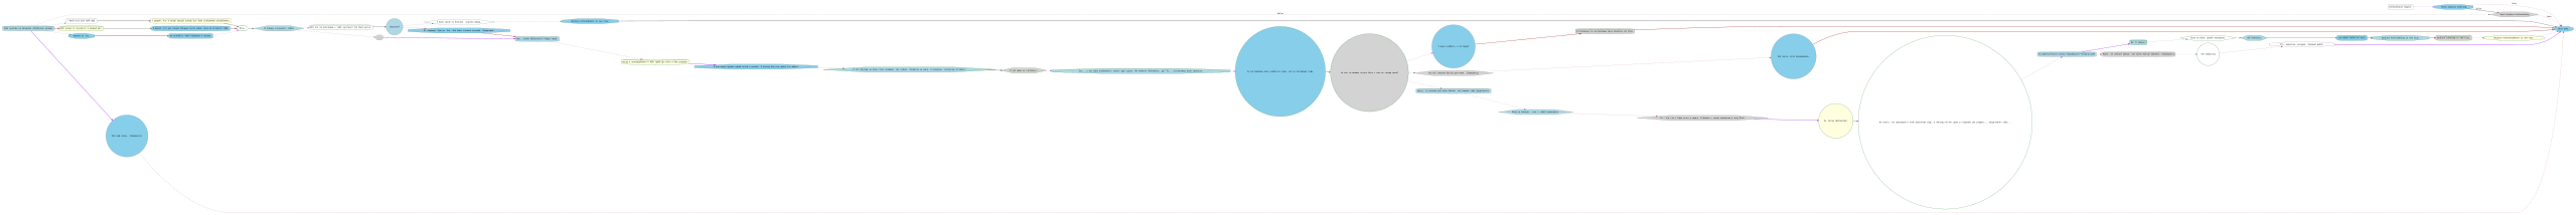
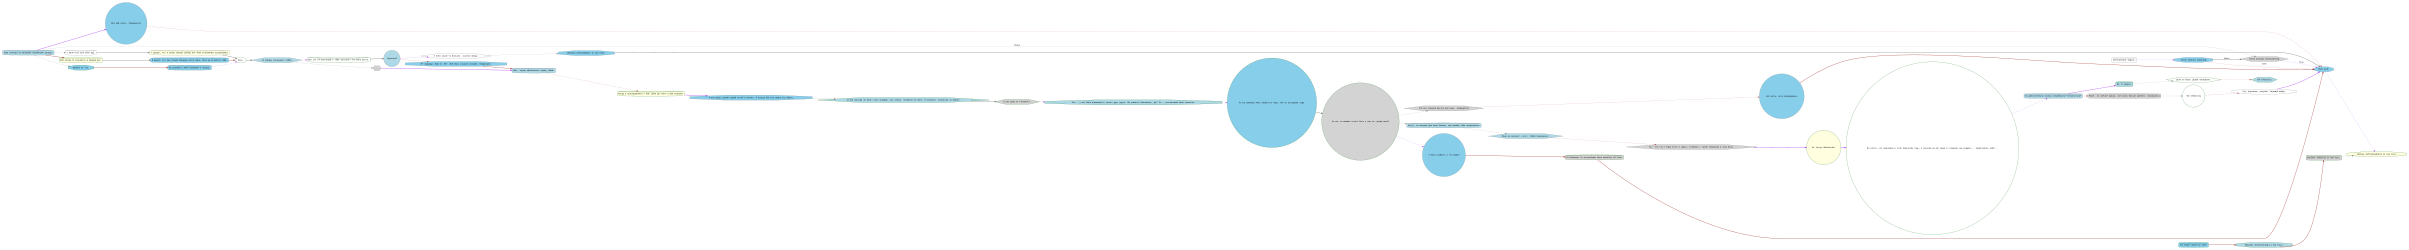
  digraph {
    fontname="IBM Plex Mono"
    rankdir=LR
    node [color=gray40 fillcolor=skyblue fontname="IBM Plex Mono" shape=cylinder style=filled]
    edge [color=gray40 fontname="IBM Plex Mono" style=dashed]
    "ArthurAsshat begins." [fillcolor=white]
    n2 [label="Check boolean IsDating" shape=octagon]
    "Chat ends." [shape=octagon]
    n4 [fillcolor=lightgrey label="Check boolean ArthurDating" shape=hexagon]
    n5 [fillcolor=lightblue label="Меня никогда не называли «балбесом» раньше."]
    n6 [fillcolor=white label="У меня есть для тебя ещё."]
    n7 [color=darkgreen fillcolor=lightyellow label="Всё когда-то случается в первый раз."]
    n8 [color=darkgreen label="Извини за это." shape=octagon]
    n9 [label="Всё ещё злюсь. [Завершить]" shape=circle]
    n10 [fillcolor=lightyellow label="Я уверен, что в конце концов услышу все твои остроумные оскорбления."]
    n11 [label="Я думал, что уже познал большую часть мира, пока не встретил тебя."]
    n12 [label="Не волнуйся, меня называли и похуже."]
    n13 [color=darkgreen fillcolor=white label="Итак." shape=hexagon]
    n14 [fillcolor=lightblue label="По поводу сказанного тобой." shape=hexagon]
    n15 [color=darkgreen fillcolor=white label="Всё это «Я испытываю к тебе чувства»? Это была шутка."]
    n16 [fillcolor=lightgrey label="..." shape=hexagon]
    n17 [fillcolor=lightblue label="Серьезно?" shape=circle]
    n18 [fillcolor=lightblue label="Мне...нужно объясниться перед тобой."]
    n19 [label="Я— подожди. Прости. Нет. Всё было сказано всерьёз. Продолжай." shape=octagon]
    n20 [fillcolor=white label="У меня какое-то больное  чувство юмора." shape=hexagon]
    n21 [color=darkgreen fillcolor=lightyellow label="Когда я присоединился к MCH, даже до этого я был военным."]
    n22 [label="Boolean ArthurNoDate is now true." shape=octagon]
    n23 [label="Я всю жизнь прожил одной ногой в могиле. Я всегда был все равно что мёртв." shape=octagon]
    n24 [color=darkgreen fillcolor=lightblue label="И это никогда не было столь правдой, как сейчас. Посмотри на меня. Я серьёзно, *посмотри на меня*!" shape=hexagon]
    n25 [color=darkgreen fillcolor=lightgrey label="Я уже даже не *человек*." shape=hexagon]
    n26 [color=darkgreen fillcolor=lightblue label="Так... у нас была возможность узнать друг друга. Мы немного сблизились, да? Ты... заставляешь меня смеяться." shape=octagon]
    n27 [color=darkgreen label="Ты заставляешь меня улыбаться чаще, чем за последние годы." shape=circle]
    n28 [color=darkgreen fillcolor=lightgrey label="Но как ты можешь хотеть быть с кем-то… вроде меня?" shape=circle]
    n29 [fillcolor=lightblue label="Артур, ты значишь для меня больше, чем можешь себе представить."]
    n30 [label="У меня слабость к тостерам?" shape=circle]
    n31 [fillcolor=lightgrey label="Это всё слишком быстро для меня. [Завершить]" shape=hexagon]
    n32 [fillcolor=lightblue label="Меня не волнует, «что с тобой произошло»." shape=hexagon]
    n33 [color=darkgreen fillcolor=lightgrey label="И мгновенно ты заставляешь меня пожалеть об этом."]
    n34 [label="Дай знать, если передумаешь." shape=circle]
    n35 [fillcolor=lightgrey label="Ты — это *ты.* Ради этого я здесь. И именно с таким человеком я хочу быть." shape=hexagon]
    n36 [color=darkgreen fillcolor=lightyellow label="Ты. Артур Найтингейл." shape=circle]
    n37 [color=darkgreen fillcolor=white label="Из всего, что произошло в этом проклятом году, я никогда не мог даже в страшном сне увидеть... представить себе..." shape=circle]
    n38 [fillcolor=lightblue label="Ты действительно хочешь попробовать? Встречаться?"]
    n39 [color=darkgreen fillcolor=lightblue label="Да. Я уверен."]
    n40 [fillcolor=lightgrey label="Может, не сейчас? Думаю, нам нужно больше времени. [Завершить]"]
    n41 [color=darkgreen fillcolor=white label="Была не была! Давай попробуем." shape=hexagon]
    n42 [color=darkgreen fillcolor=white label="+10 Chemistry" shape=circle]
    n43 [color=darkgreen fillcolor=lightblue label="+20 Chemistry" shape=hexagon]
    n44 [fillcolor=white label="Это, вероятно, разумно. Хороший выбор." shape=octagon]
    n45 [color=darkgreen label="Что может пойти не так?!"]
    n46 [color=darkgreen fillcolor=lightblue label="Boolean ArthurDating is now true." shape=octagon]
    n47 [color=darkgreen fillcolor=lightgrey label="Boolean IsDating is now true."]
    n48 [color=darkgreen fillcolor=lightyellow label="Boolean ArthurHasDated is now true." shape=octagon]
    "ArthurAsshat begins." -> n2 [color=purple]
    n2 -> "Chat ends." [color=brown label=true]
    n2 -> n4 [label=false style=bold]
    n4 -> "Chat ends." [color=purple label=true]
    n5 -> n4 [label=false]
    n5 -> n6
    n5 -> n7 [color=brown style=bold]
    n5 -> n8
    n5 -> n9 [color=purple style=bold]
    n6 -> n10 [style=bold]
    n7 -> n11 [style=bold]
    n8 -> n12 [color=brown style=bold]
    n9 -> "Chat ends." [color=brown]
    n10 -> n13 [style=bold]
    n11 -> n13 [color=brown style=bold]
    n12 -> n13 [color=purple]
    n13 -> n14 [style=bold]
    n14 -> n15 [color=purple]
    n14 -> n16
    n15 -> n17 [style=bold]
    n16 -> n18 [color=purple style=bold]
    n17 -> n19 [color=brown]
    n17 -> n20 [color=purple]
    n18 -> n21 [color=brown]
    n19 -> n18 [color=brown style=bold]
    n20 -> n22
    n21 -> n23 [color=purple style=bold]
    n22 -> "Chat ends." [style=bold]
    n23 -> n24 [color=brown]
    n24 -> n25 [style=bold]
    n25 -> n26 [color=purple]
    n26 -> n27 [color=purple]
    n27 -> n28 [style=bold]
    n28 -> n29
    n28 -> n30 [color=purple]
    n28 -> n31
    n29 -> n32
    n30 -> n33 [color=brown style=bold]
    n31 -> n34 [color=brown]
    n32 -> n35 [color=brown]
    n33 -> "Chat ends." [color=brown style=bold]
    n34 -> "Chat ends." [color=brown style=bold]
    n35 -> n36 [color=purple style=bold]
    n36 -> n37 [color=purple style=bold]
    n37 -> n38 [color=purple]
    n38 -> n39 [color=purple style=bold]
    n38 -> n40 [color=brown]
    n39 -> n41
    n40 -> n42
    n41 -> n43 [color=brown]
    n42 -> n44 [color=brown]
-   n43 -> n45 [style=bold]
    n44 -> "Chat ends." [color=purple style=bold]
    n45 -> n46 [color=brown style=bold]
    n46 -> n47 [color=brown style=bold]
    n47 -> n48
-   n48 -> "Chat ends." [color=purple]
+   "Chat ends." -> n48 [color=purple]
  }
